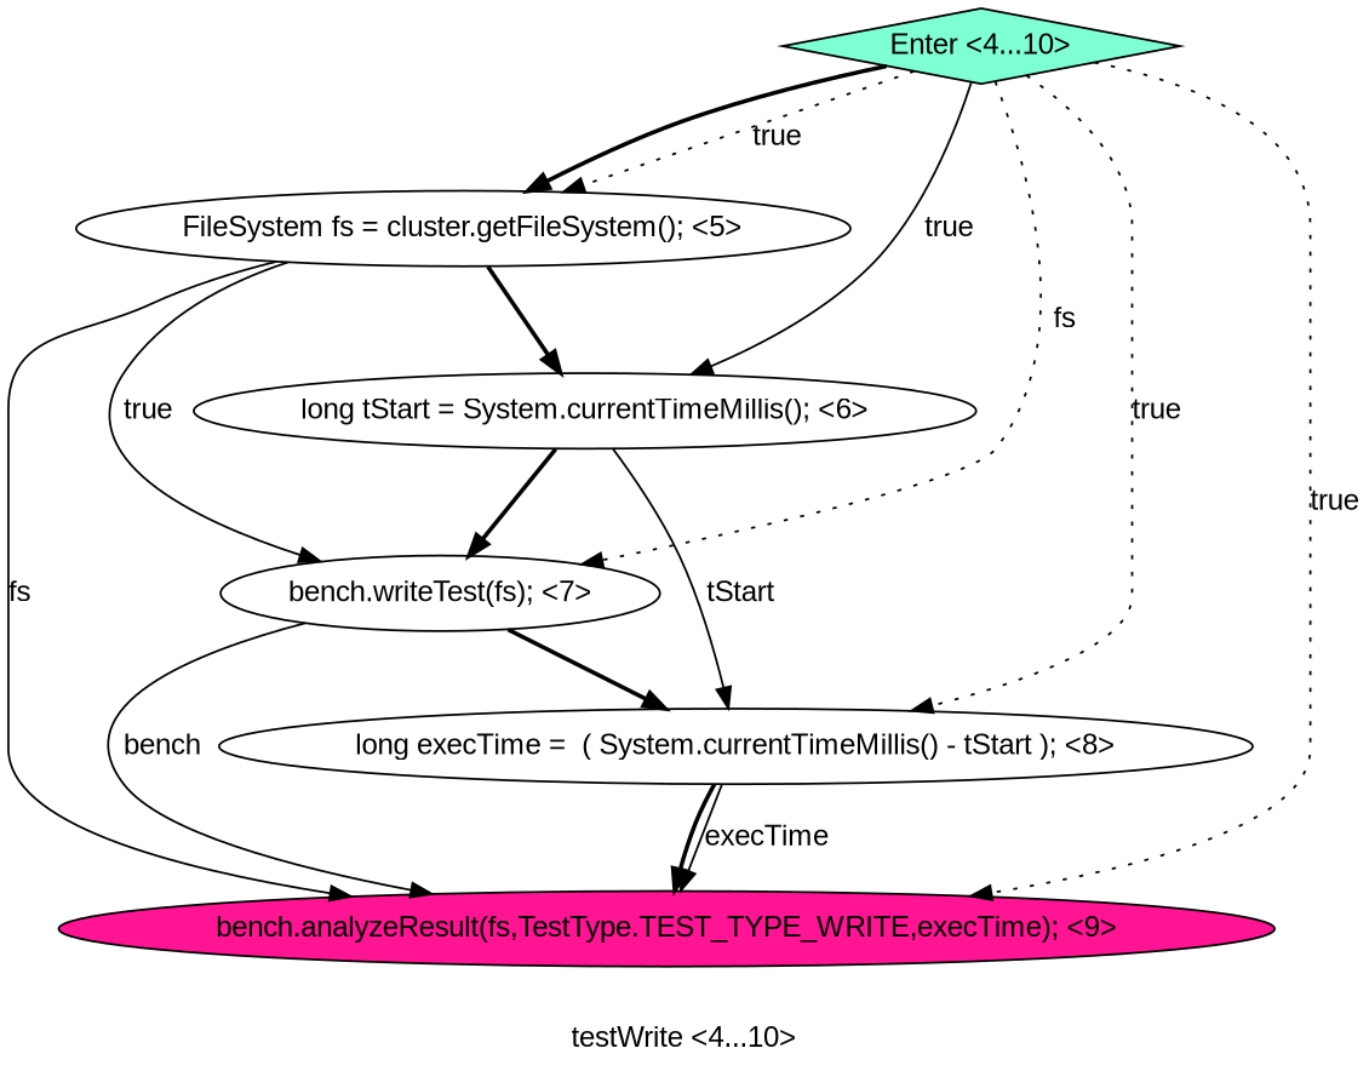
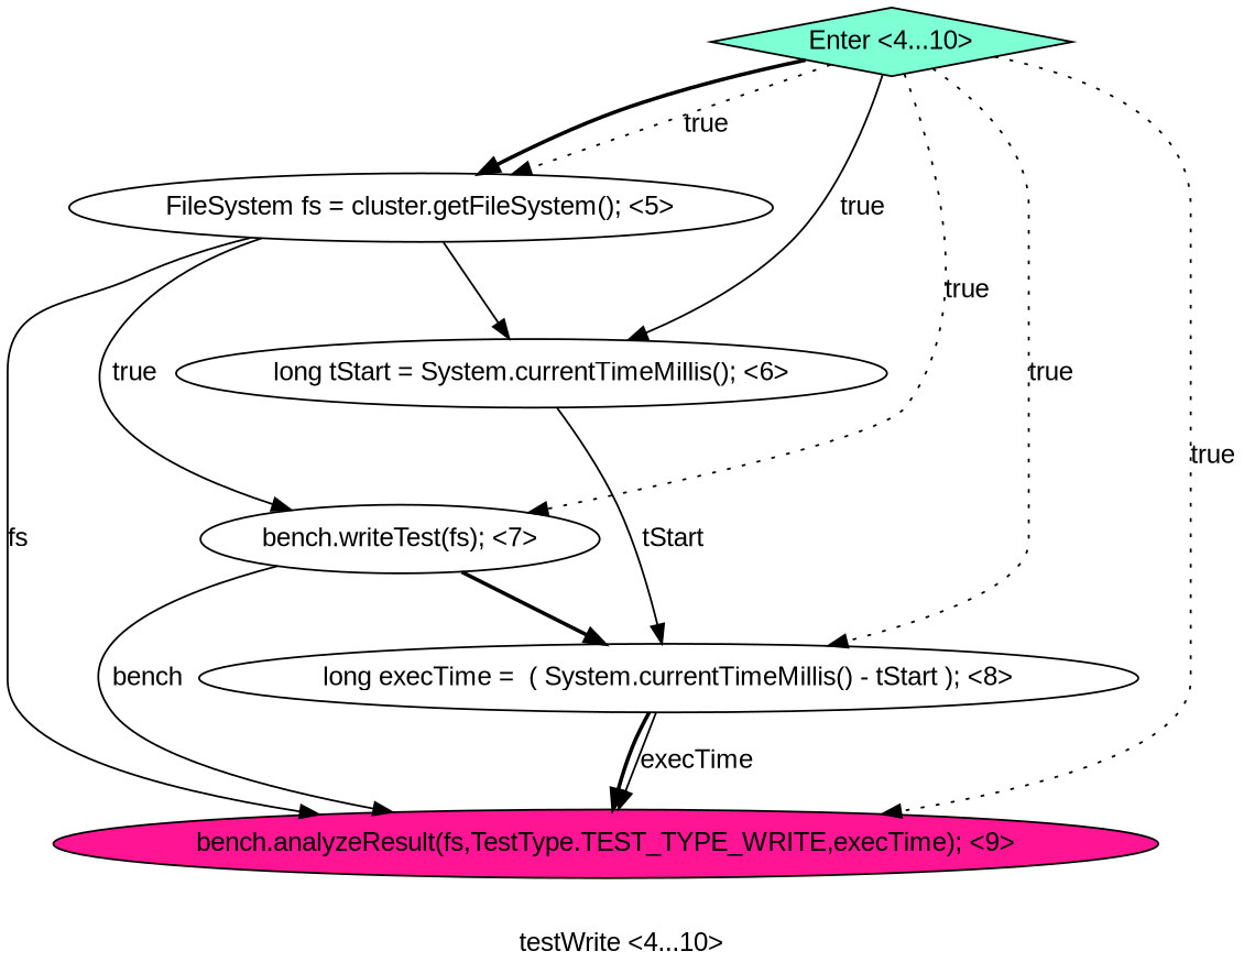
  digraph {
    fontname="Liberation Sans"
    label="testWrite <4...10>"
    node [fillcolor=white fontname="Liberation Sans" shape=ellipse style=filled]
    edge [fontname="Liberation Sans" style=solid]
    n1 [fillcolor=aquamarine label="Enter <4...10>" shape=diamond]
    n2 [label="FileSystem fs = cluster.getFileSystem(); <5>"]
    n3 [label="long execTime =  ( System.currentTimeMillis() - tStart ); <8>"]
    n4 [label="long tStart = System.currentTimeMillis(); <6>"]
    n5 [label="bench.writeTest(fs); <7>"]
    n6 [fillcolor=deeppink label="bench.analyzeResult(fs,TestType.TEST_TYPE_WRITE,execTime); <9>"]
    n1 -> n2 [label=true style=dotted]
    n1 -> n2 [style=bold]
    n1 -> n3 [label=true style=dotted]
    n1 -> n4 [label=true]
-   n1 -> n5 [label=fs style=dotted]
+   n1 -> n5 [label=true style=dotted]
    n1 -> n6 [label=true style=dotted]
-   n2 -> n4 [style=bold]
+   n2 -> n4
    n2 -> n5 [label=true]
    n2 -> n6 [label=fs]
    n3 -> n6 [label=execTime]
    n3 -> n6 [style=bold]
    n4 -> n3 [label=tStart]
-   n4 -> n5 [style=bold]
    n5 -> n3 [style=bold]
    n5 -> n6 [label=bench]
  }
